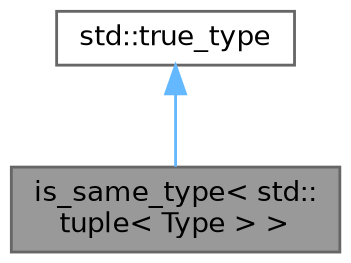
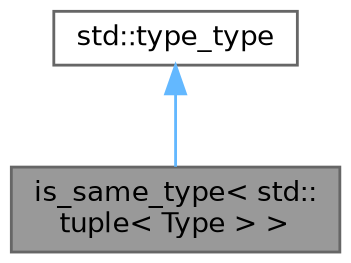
  digraph {
    node [color=gray40 fontname=Helvetica fontsize=10 shape=box style=filled]
    n1 [fillcolor=grey60 fontcolor=black height=0.2 label="is_same_type\< std::\ltuple\< Type \> \>" width=0.4]
-   n2 [fillcolor=white height=0.2 label="std::true_type" width=0.4]
+   n2 [fillcolor=white height=0.2 label="std::type_type" width=0.4]
    n2 -> n1 [color=steelblue1 dir=back fontname=Helvetica fontsize=10 labelfontname=Helvetica labelfontsize=10 style=solid]
  }
